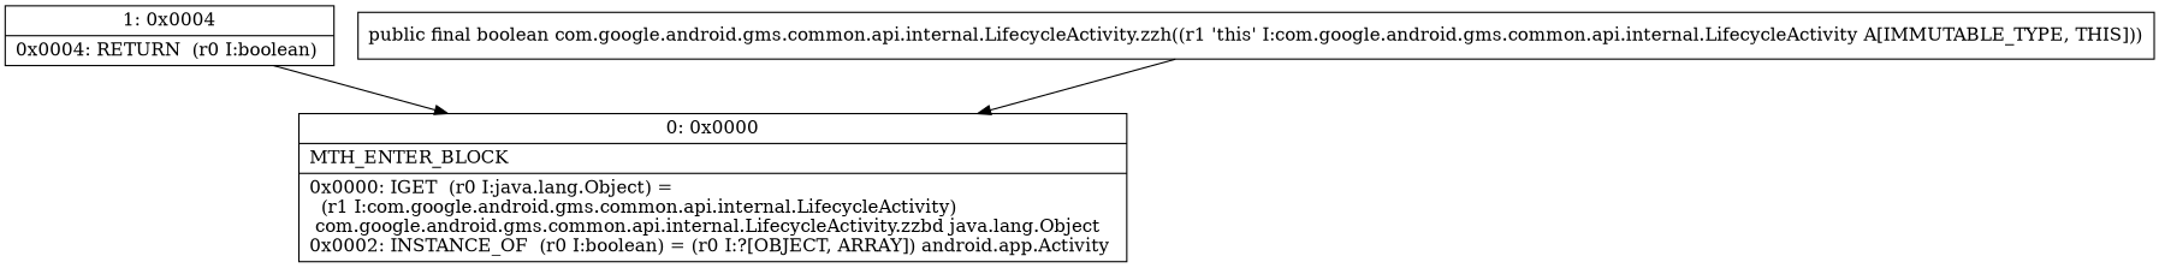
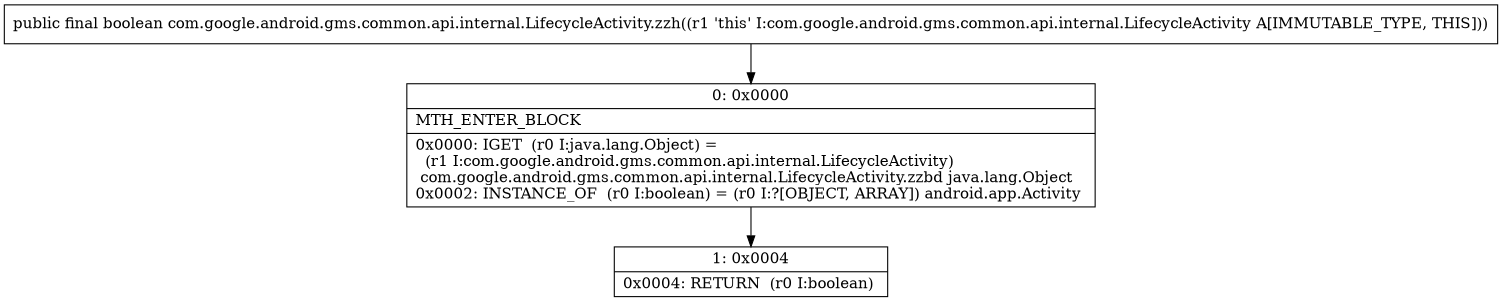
  digraph {
    node [shape=record]
    n1 [label="{0\:\ 0x0000|MTH_ENTER_BLOCK\l|0x0000: IGET  (r0 I:java.lang.Object) = \l  (r1 I:com.google.android.gms.common.api.internal.LifecycleActivity)\l com.google.android.gms.common.api.internal.LifecycleActivity.zzbd java.lang.Object \l0x0002: INSTANCE_OF  (r0 I:boolean) = (r0 I:?[OBJECT, ARRAY]) android.app.Activity \l}"]
    n2 [label="{1\:\ 0x0004|0x0004: RETURN  (r0 I:boolean) \l}"]
    n3 [label="{public final boolean com.google.android.gms.common.api.internal.LifecycleActivity.zzh((r1 'this' I:com.google.android.gms.common.api.internal.LifecycleActivity A[IMMUTABLE_TYPE, THIS])) }"]
-   n2 -> n1
+   n1 -> n2
    n3 -> n1
  }
